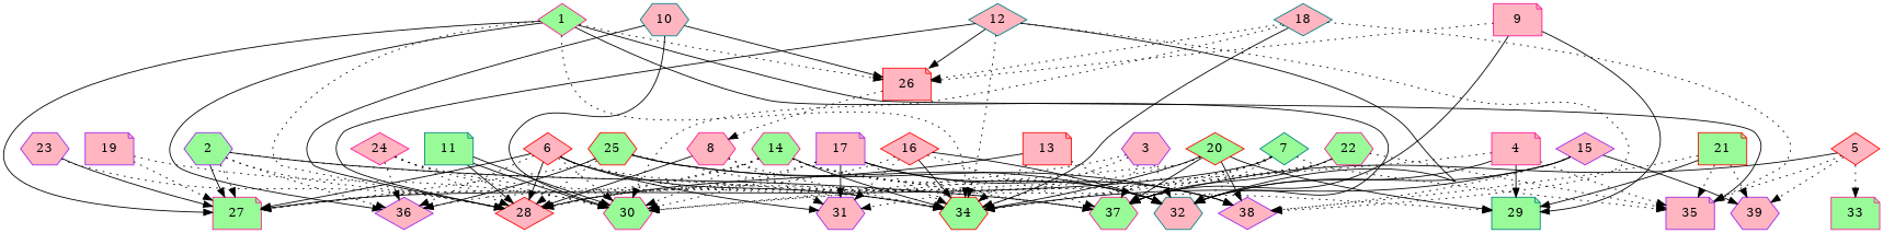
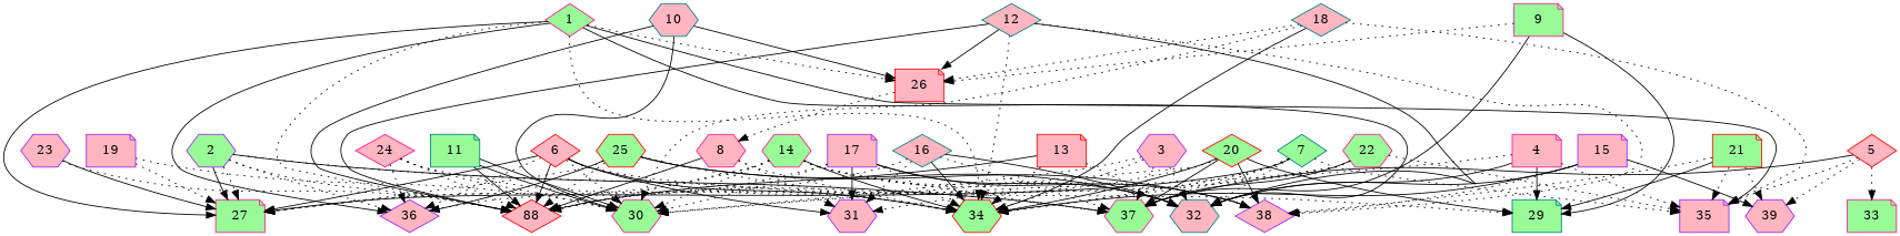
  digraph {
    node [alpha=0.17 color=deeppink fillcolor=lightpink shape=hexagon style=filled]
    edge [style=dotted]
    1 [alpha=0.09 expect_size=2958338467925984256 fillcolor=palegreen shape=diamond]
    26 [alpha=0.20 color=red expect_size=13292727545348336 shape=note]
    27 [alpha=0.14 expect_size=2055374273800219136 fillcolor=palegreen shape=note]
-   28 [color=red expect_size=29041676084965784 shape=diamond]
+   28 [color=red expect_size=29041676084965784 shape=diamond label=88]
    32 [alpha=0.06 color=teal expect_size=1522108908296487680]
    34 [alpha=0.02 color=red expect_size=62417510277056392 fillcolor=palegreen]
    35 [alpha=0.13 color=purple expect_size=82735142633911168 shape=note]
    36 [alpha=0.04 color=purple expect_size=36500585688610768 shape=diamond]
    8 [alpha=0.15 expect_size=366442701993352576]
    2 [color=purple expect_size=1480327970130410752 fillcolor=palegreen]
    37 [alpha=0.09 expect_size=1398701935833382912000 fillcolor=palegreen]
    3 [alpha=0.07 color=purple expect_size=8845621509142299]
    30 [alpha=0.10 expect_size=4612175921717746 fillcolor=palegreen]
    4 [alpha=0.14 expect_size=134771621030639152 shape=note]
    29 [alpha=0.01 color=teal expect_size=15263922450553511084032 fillcolor=palegreen shape=note]
    5 [alpha=0.20 color=red expect_size=4199487517203379712 shape=diamond]
    33 [expect_size=56504685822827096 fillcolor=palegreen shape=note]
    39 [alpha=0.11 color=purple expect_size=168082962210337120]
    6 [alpha=0.07 color=red expect_size=96244940820399296 shape=diamond]
    31 [alpha=0.10 color=purple expect_size=46858298595122792]
    7 [color=teal expect_size=9338540424369354 fillcolor=palegreen shape=diamond]
-   9 [alpha=0.05 expect_size=8546754796913532928 shape=note]
+   9 [alpha=0.05 expect_size=8546754796913532928 fillcolor=palegreen shape=note]
    10 [alpha=0.07 color=teal expect_size=640978868211303936]
    11 [alpha=0.10 color=teal expect_size=179678965102796352 fillcolor=palegreen shape=note]
    12 [alpha=0.05 color=teal expect_size=2411931657726670848 shape=diamond]
    38 [alpha=0.07 color=purple expect_size=48987620667132215296 shape=diamond]
    13 [alpha=0.20 color=red expect_size=1163055455882287 shape=note]
    14 [alpha=0.09 expect_size=16035799589454106 fillcolor=palegreen]
-   15 [alpha=0.01 color=purple expect_size=119014713872850672 shape=diamond]
-   16 [alpha=0.11 color=red expect_size=160872582583971200 shape=diamond]
+   15 [alpha=0.01 color=purple expect_size=119014713872850672 shape=note]
+   16 [alpha=0.11 color=teal expect_size=160872582583971200 shape=diamond]
    17 [alpha=0.20 color=purple expect_size=11018503642206194106368 shape=note]
    18 [alpha=0.08 color=teal expect_size=4799061357919931392 shape=diamond]
    19 [alpha=0.08 color=purple expect_size=8497794690656547897344 shape=note]
    20 [alpha=0.07 color=red expect_size=10755654298567080 fillcolor=palegreen shape=diamond]
    21 [alpha=0.09 color=red expect_size=668755402924712576 fillcolor=palegreen shape=note]
    22 [expect_size=592418626333470336 fillcolor=palegreen]
    23 [alpha=0.02 color=purple expect_size=1656778737567450267648]
    24 [alpha=0.19 expect_size=599334746998639104 shape=diamond]
    25 [alpha=0.06 color=red expect_size=8902057918464000000000 fillcolor=palegreen]
    1 -> 26
    1 -> 27 [style=solid]
    1 -> 28
    1 -> 32 [style=solid]
    1 -> 34
    1 -> 35 [style=solid]
    1 -> 36 [style=solid]
    26 -> 8
    8 -> 28 [style=solid]
    8 -> 34
    8 -> 31
    2 -> 27 [style=solid]
    2 -> 27
    2 -> 28
    2 -> 34
    2 -> 36
    2 -> 37 [style=solid]
    3 -> 32
    3 -> 34
    3 -> 37
    3 -> 30
    4 -> 32 [style=solid]
    4 -> 35
    4 -> 30
    4 -> 29 [style=solid]
    5 -> 35
    5 -> 37 [style=solid]
    5 -> 33
    5 -> 39
    6 -> 27 [style=solid]
    6 -> 28 [style=solid]
    6 -> 34 [style=solid]
    6 -> 36
    6 -> 37
    6 -> 30
    6 -> 29
    6 -> 31 [style=solid]
    7 -> 27 [style=solid]
    7 -> 32
    7 -> 34
    7 -> 35
    7 -> 37
    7 -> 31
    9 -> 26
    9 -> 37 [style=solid]
    9 -> 29 [style=solid]
    10 -> 26 [style=solid]
    10 -> 28 [style=solid]
    10 -> 30 [style=solid]
    11 -> 28 [style=solid]
    11 -> 30 [style=solid]
    11 -> 30 [style=solid]
    12 -> 26 [style=solid]
    12 -> 28 [style=solid]
    12 -> 32 [style=solid]
    12 -> 34
    12 -> 38
    13 -> 28 [style=solid]
    13 -> 32
    13 -> 34
    14 -> 27
    14 -> 28
    14 -> 32
    14 -> 34 [style=solid]
    14 -> 37
    14 -> 30
    14 -> 38
    15 -> 32 [style=solid]
    15 -> 34 [style=solid]
    15 -> 39 [style=solid]
    15 -> 38
    16 -> 28
    16 -> 32 [style=solid]
    16 -> 34 [style=solid]
    16 -> 37
    16 -> 31
    17 -> 27
    17 -> 32 [style=solid]
    17 -> 34
    17 -> 30
    17 -> 31 [style=solid]
    17 -> 38 [style=solid]
    18 -> 26
    18 -> 34 [style=solid]
    18 -> 35
    18 -> 30
    19 -> 27
    19 -> 30
    20 -> 28
    20 -> 34 [style=solid]
    20 -> 37 [style=solid]
    20 -> 30
    20 -> 29 [style=solid]
    20 -> 38 [style=solid]
    21 -> 35
    21 -> 29 [style=solid]
    21 -> 39
    21 -> 38
    22 -> 34
    22 -> 35
    22 -> 36
    22 -> 37 [style=solid]
    23 -> 27 [style=solid]
    23 -> 28
    24 -> 28
    24 -> 34
    24 -> 36
    24 -> 30
    25 -> 27
    25 -> 28
    25 -> 32 [style=solid]
    25 -> 34
    25 -> 36 [style=solid]
    25 -> 38 [style=solid]
  }
